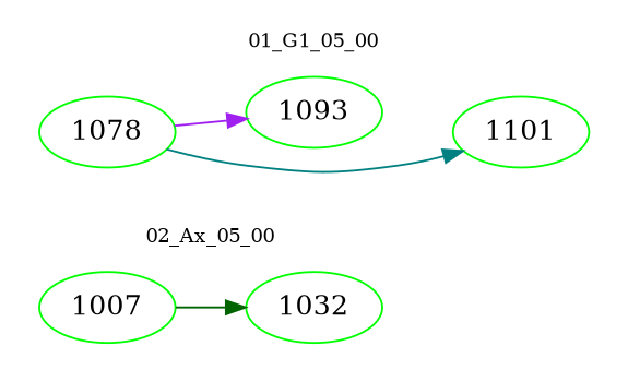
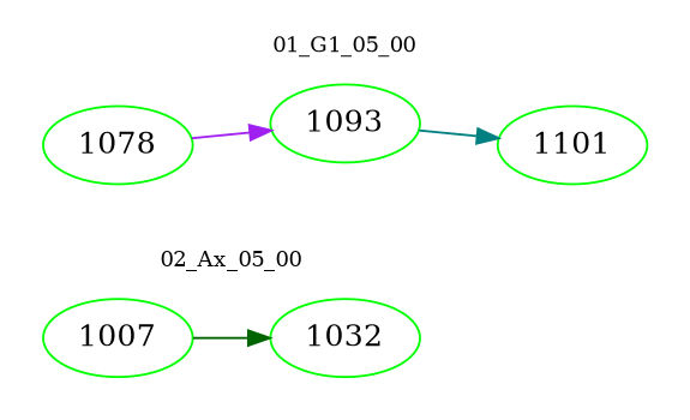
  digraph {
    rankdir=LR
    node [color=green]
    n1 [label=1007]
    n2 [label=1032]
    n3 [label=1078]
    n4 [label=1101]
    n5 [label=1093]
    subgraph cluster_1 {
      color=white
      fontsize=10
      label="02_Ax_05_00"
      n1
      n2
    }
    subgraph cluster_2 {
      color=white
      fontsize=10
      label="01_G1_05_00"
      n3
      n4
      n5
    }
    n1 -> n2 [color=darkgreen]
-   n3 -> n4 [color=teal]
+   n5 -> n4 [color=teal]
    n3 -> n5 [color=purple]
  }
